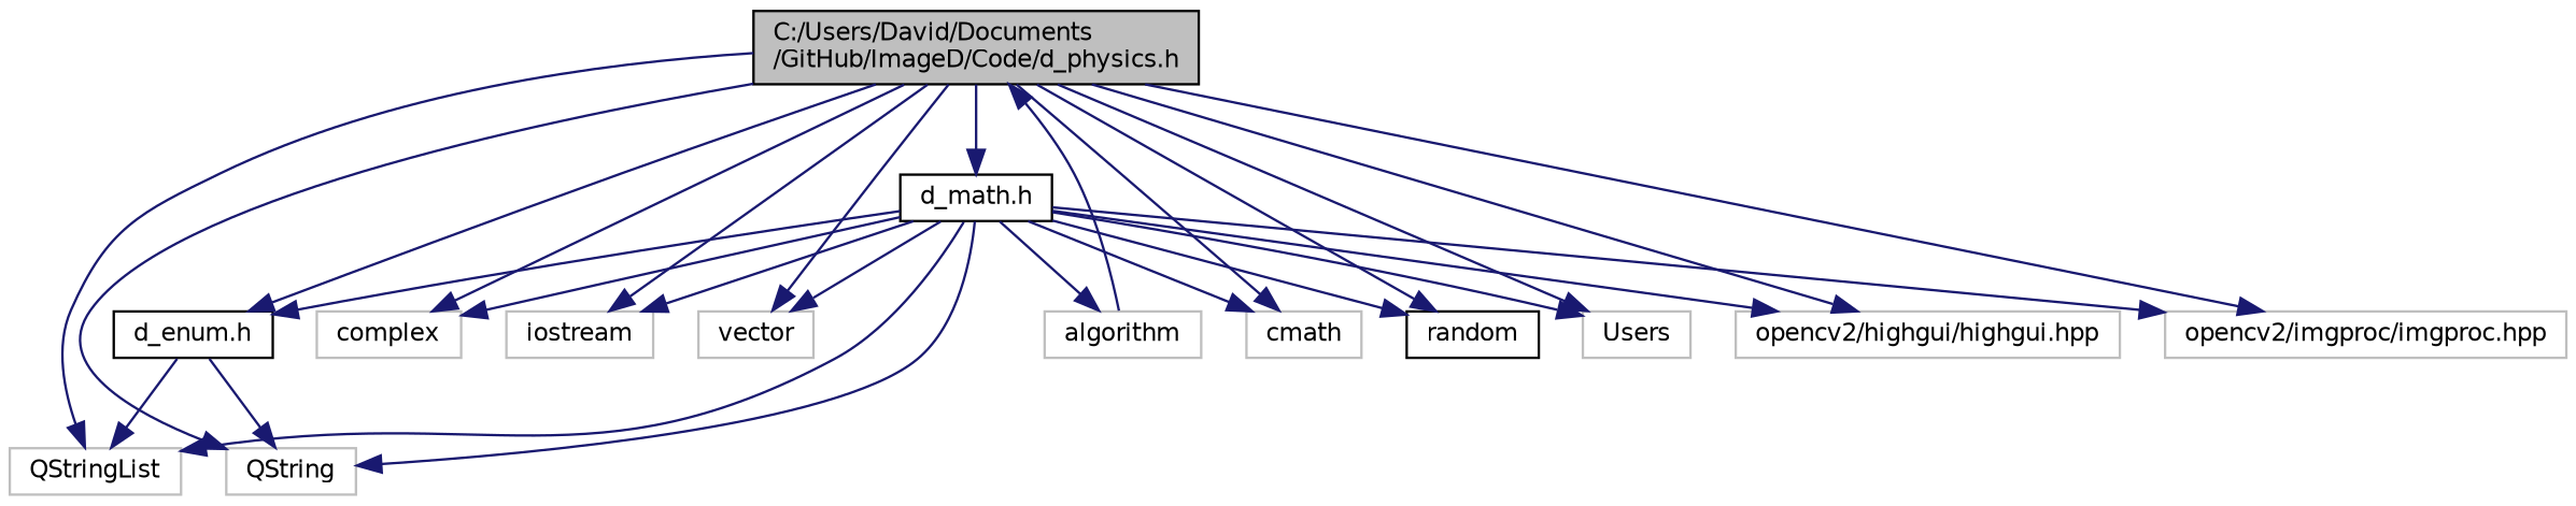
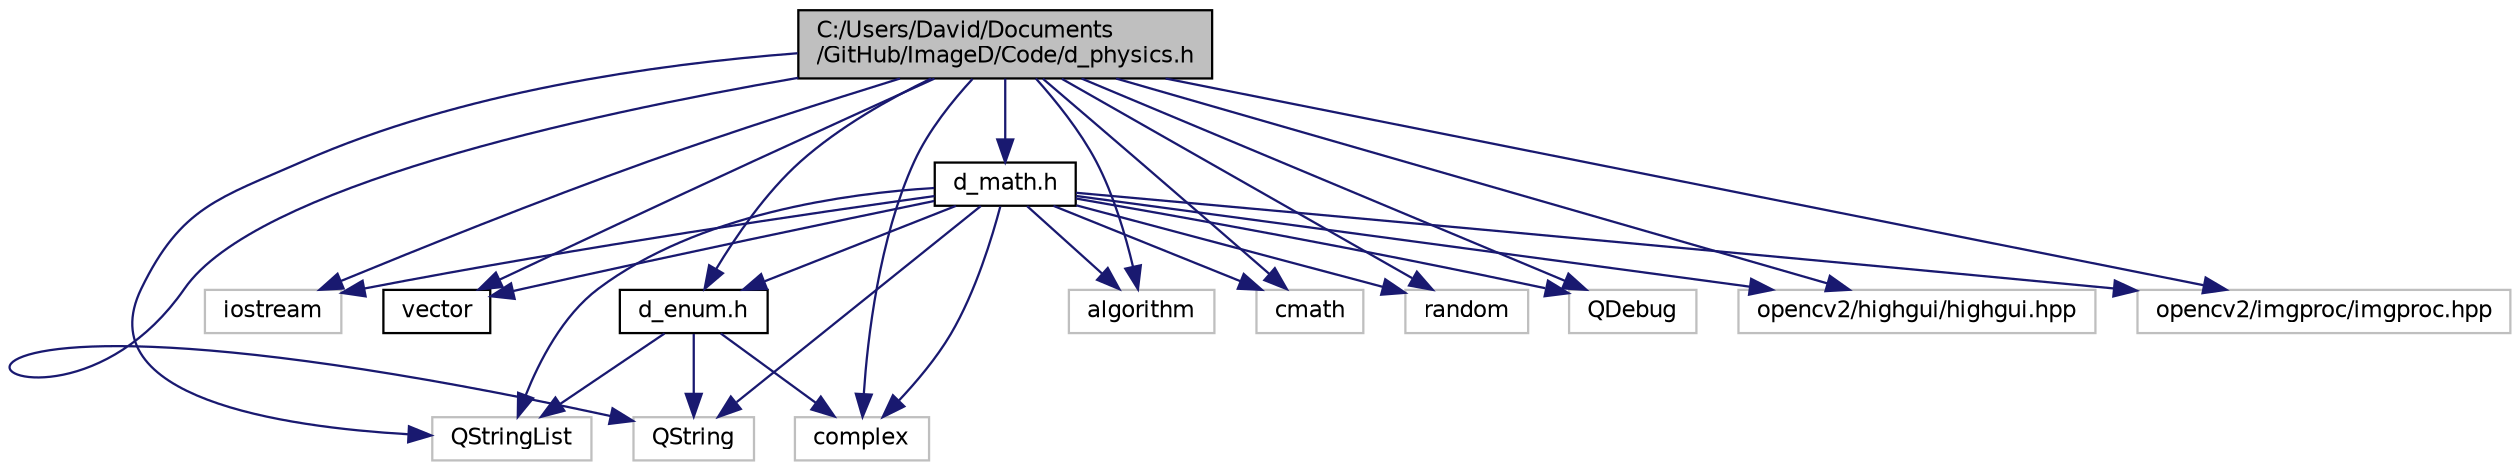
  digraph {
    node [color=grey75 fillcolor=white fontname=Helvetica fontsize=10 shape=record style=filled]
    edge [color=midnightblue fontname=Helvetica fontsize=10 labelfontname=Helvetica labelfontsize=10 style=solid]
    n1 [color=black fillcolor=grey75 fontcolor=black height=0.2 label="C:/Users/David/Documents\l/GitHub/ImageD/Code/d_physics.h" width=0.4]
    n2 [color=black height=0.2 label="d_enum.h" width=0.4]
    n3 [height=0.2 label=QStringList width=0.4]
    n4 [height=0.2 label=QString width=0.4]
    n5 [height=0.2 label=complex width=0.4]
    n6 [color=black height=0.2 label="d_math.h" width=0.4]
    n7 [height=0.2 label=iostream width=0.4]
-   n8 [height=0.2 label=vector width=0.4]
+   n8 [color=black height=0.2 label=vector width=0.4]
    n9 [height=0.2 label=algorithm width=0.4]
    n10 [height=0.2 label=cmath width=0.4]
-   n11 [color=black height=0.2 label=random width=0.4]
-   n12 [height=0.2 label=Users width=0.4]
+   n11 [height=0.2 label=random width=0.4]
+   n12 [height=0.2 label=QDebug width=0.4]
    n13 [height=0.2 label="opencv2/highgui/highgui.hpp" width=0.4]
    n14 [height=0.2 label="opencv2/imgproc/imgproc.hpp" width=0.4]
    n1 -> n2
    n1 -> n3
    n1 -> n4
    n1 -> n5
    n1 -> n6
    n1 -> n7
    n1 -> n8
-   n9 -> n1
+   n1 -> n9
    n1 -> n10
    n1 -> n11
    n1 -> n12
    n1 -> n13
    n1 -> n14
    n2 -> n3
    n2 -> n4
+   n2 -> n5
    n6 -> n2
    n6 -> n3
    n6 -> n4
    n6 -> n5
    n6 -> n7
    n6 -> n8
    n6 -> n9
    n6 -> n10
    n6 -> n11
    n6 -> n12
    n6 -> n13
    n6 -> n14
  }
